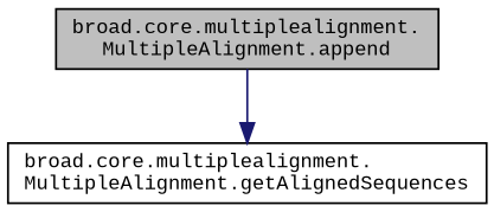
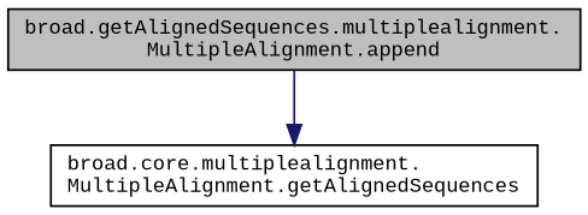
  digraph {
    rankdir=TB
    fontname="Liberation Mono"
    node [color=black fontname="Liberation Mono" fontsize=10 shape=record style=filled]
-   n1 [fillcolor=grey75 fontcolor=black height=0.2 label="broad.core.multiplealignment.\lMultipleAlignment.append" width=0.4]
+   n1 [fillcolor=grey75 fontcolor=black height=0.2 label="broad.getAlignedSequences.multiplealignment.\lMultipleAlignment.append" width=0.4]
    n2 [fillcolor=white height=0.2 label="broad.core.multiplealignment.\lMultipleAlignment.getAlignedSequences" width=0.4]
    n1 -> n2 [color=midnightblue fontname="Liberation Mono" fontsize=10 labelfontname=Helvetica labelfontsize=10 style=solid]
  }
